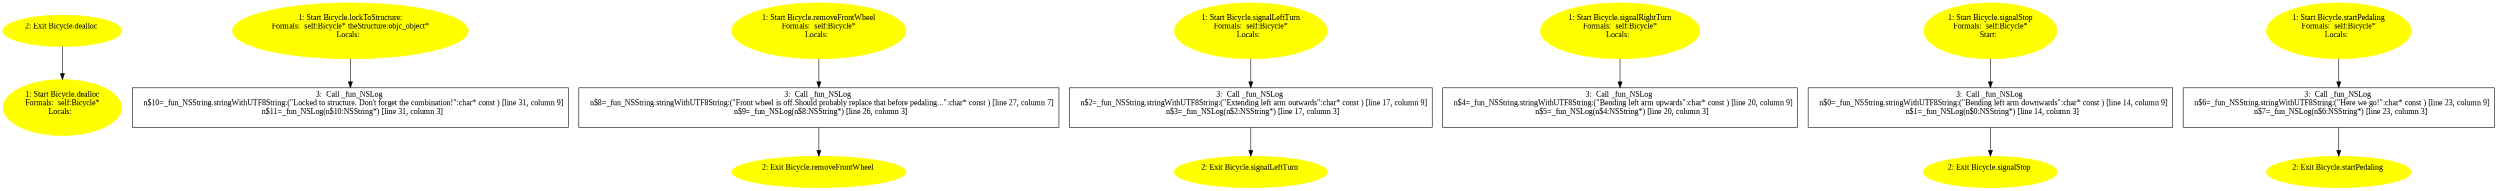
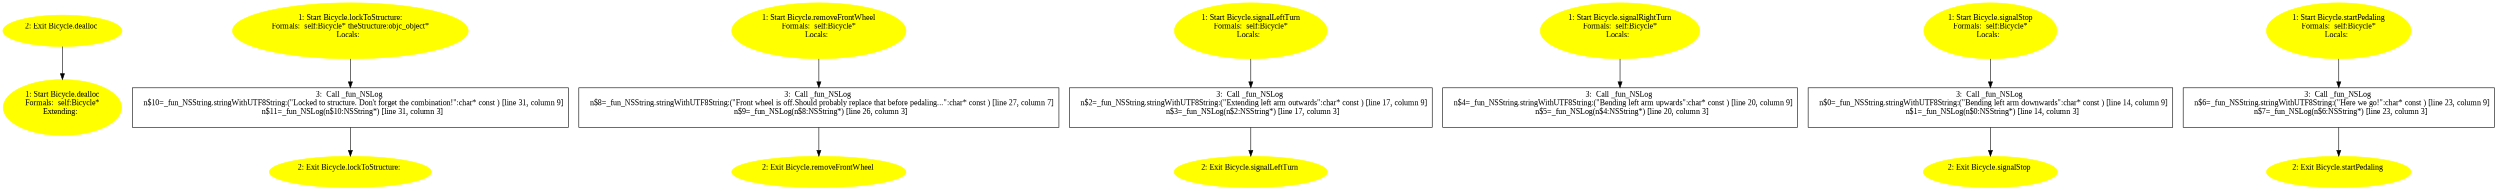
  digraph {
    fontname="Liberation Serif"
    node [color=yellow fontname="Liberation Serif" style=filled]
    edge [fontname="Liberation Serif"]
-   n1 [label="1: Start Bicycle.dealloc\nFormals:  self:Bicycle*\nLocals:  \n  "]
+   n1 [label="1: Start Bicycle.dealloc\nFormals:  self:Bicycle*\nExtending:  \n  "]
    n2 [label="2: Exit Bicycle.dealloc \n  "]
    n3 [label="1: Start Bicycle.lockToStructure:\nFormals:  self:Bicycle* theStructure:objc_object*\nLocals:  \n  "]
    n4 [label="3:  Call _fun_NSLog \n   n$10=_fun_NSString.stringWithUTF8String:(\"Locked to structure. Don't forget the combination!\":char* const ) [line 31, column 9]\n  n$11=_fun_NSLog(n$10:NSString*) [line 31, column 3]\n " shape=box color="" style=""]
+   n5 [label="2: Exit Bicycle.lockToStructure: \n  "]
    n6 [label="1: Start Bicycle.removeFrontWheel\nFormals:  self:Bicycle*\nLocals:  \n  "]
    n7 [label="3:  Call _fun_NSLog \n   n$8=_fun_NSString.stringWithUTF8String:(\"Front wheel is off.Should probably replace that before pedaling...\":char* const ) [line 27, column 7]\n  n$9=_fun_NSLog(n$8:NSString*) [line 26, column 3]\n " shape=box color="" style=""]
    n8 [label="2: Exit Bicycle.removeFrontWheel \n  "]
    n9 [label="1: Start Bicycle.signalLeftTurn\nFormals:  self:Bicycle*\nLocals:  \n  "]
    n10 [label="3:  Call _fun_NSLog \n   n$2=_fun_NSString.stringWithUTF8String:(\"Extending left arm outwards\":char* const ) [line 17, column 9]\n  n$3=_fun_NSLog(n$2:NSString*) [line 17, column 3]\n " shape=box color="" style=""]
    n11 [label="2: Exit Bicycle.signalLeftTurn \n  "]
    n12 [label="1: Start Bicycle.signalRightTurn\nFormals:  self:Bicycle*\nLocals:  \n  "]
    n13 [label="3:  Call _fun_NSLog \n   n$4=_fun_NSString.stringWithUTF8String:(\"Bending left arm upwards\":char* const ) [line 20, column 9]\n  n$5=_fun_NSLog(n$4:NSString*) [line 20, column 3]\n " shape=box color="" style=""]
-   n14 [label="1: Start Bicycle.signalStop\nFormals:  self:Bicycle*\nStart:  \n  "]
+   n14 [label="1: Start Bicycle.signalStop\nFormals:  self:Bicycle*\nLocals:  \n  "]
    n15 [label="3:  Call _fun_NSLog \n   n$0=_fun_NSString.stringWithUTF8String:(\"Bending left arm downwards\":char* const ) [line 14, column 9]\n  n$1=_fun_NSLog(n$0:NSString*) [line 14, column 3]\n " shape=box color="" style=""]
    n16 [label="2: Exit Bicycle.signalStop \n  "]
    n17 [label="1: Start Bicycle.startPedaling\nFormals:  self:Bicycle*\nLocals:  \n  "]
    n18 [label="3:  Call _fun_NSLog \n   n$6=_fun_NSString.stringWithUTF8String:(\"Here we go!\":char* const ) [line 23, column 9]\n  n$7=_fun_NSLog(n$6:NSString*) [line 23, column 3]\n " shape=box color="" style=""]
    n19 [label="2: Exit Bicycle.startPedaling \n  "]
    n2 -> n1
    n3 -> n4
+   n4 -> n5
    n6 -> n7
    n7 -> n8
    n9 -> n10
    n10 -> n11
    n12 -> n13
    n14 -> n15
    n15 -> n16
    n17 -> n18
    n18 -> n19
  }
